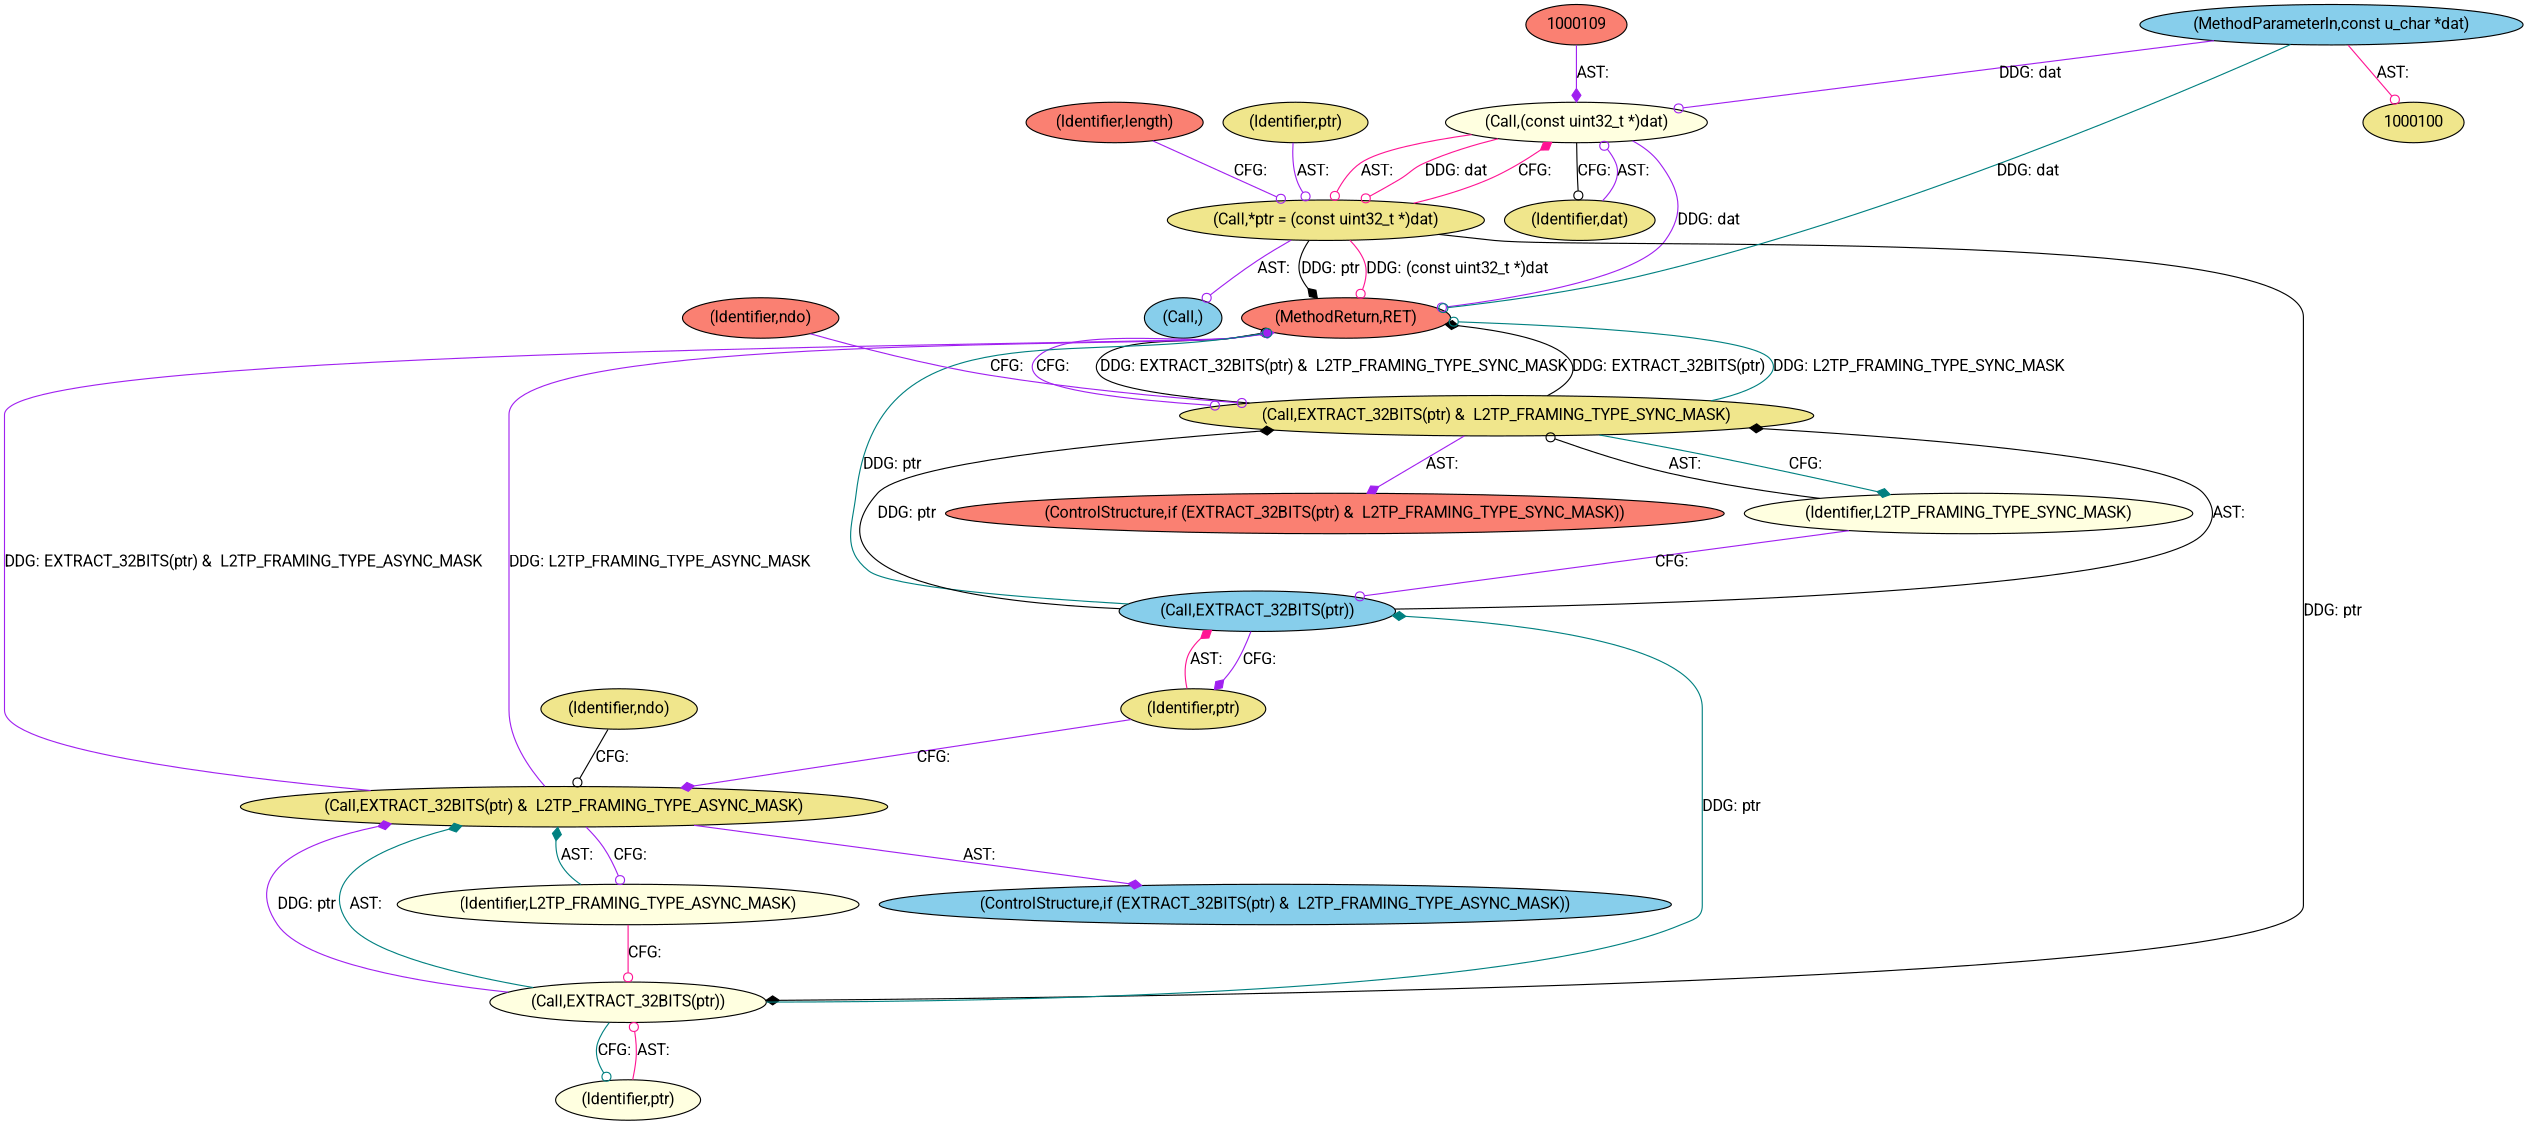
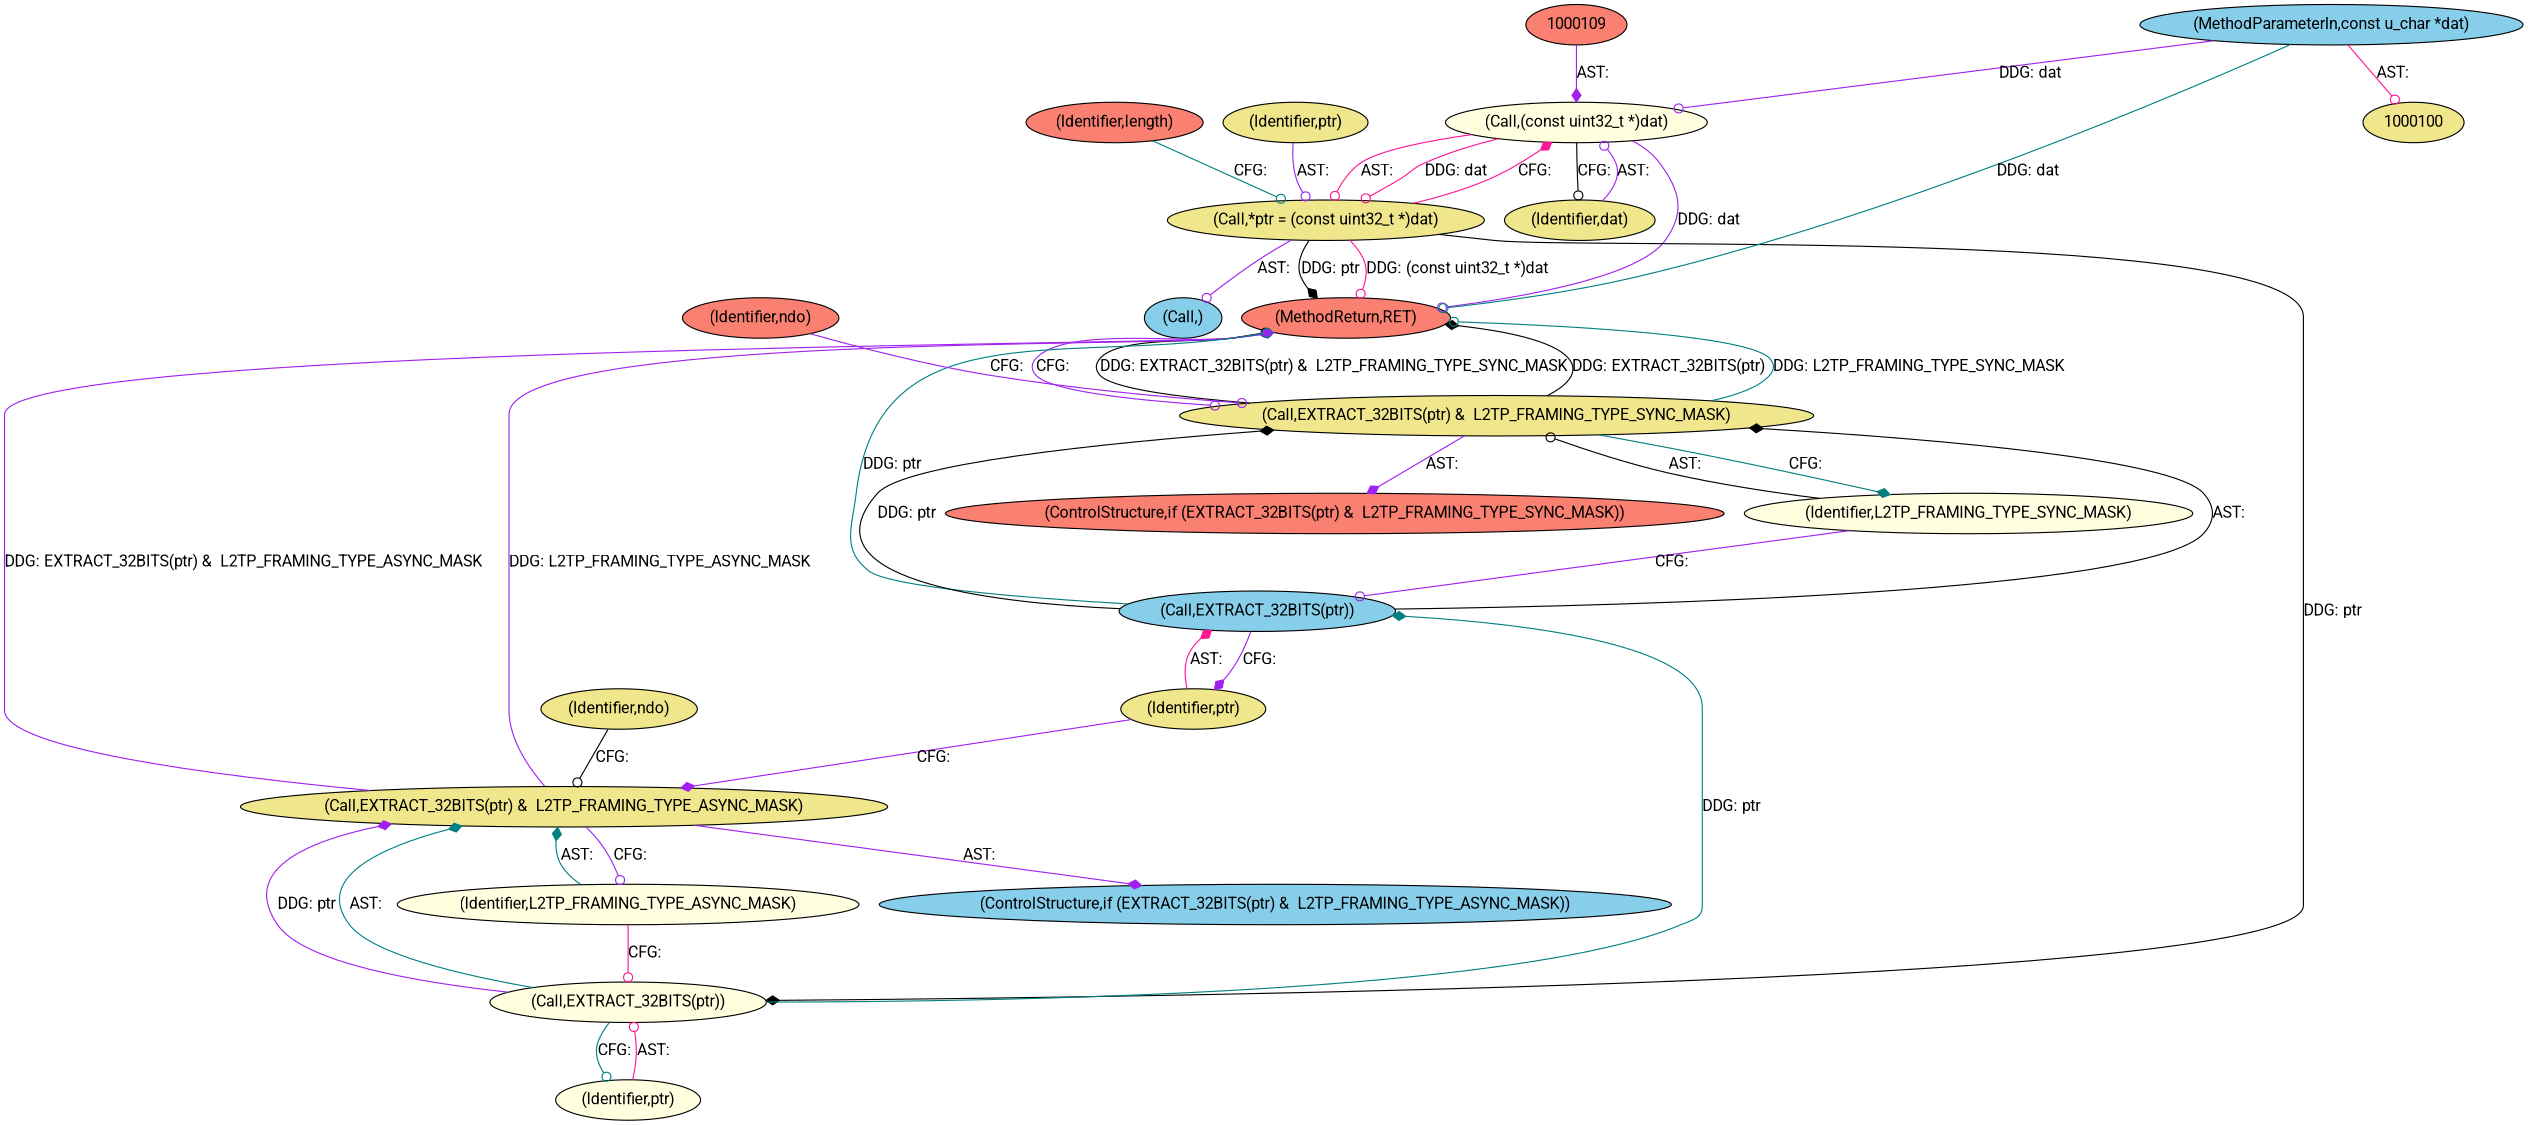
  digraph {
    fontname=Roboto
    node [fillcolor=khaki fontname=Roboto style=filled]
    edge [arrowhead=odot color=purple fontname=Roboto]
    n1 [fillcolor=lightyellow label="(Call,(const uint32_t *)dat)"]
    n2 [label="(Call,*ptr = (const uint32_t *)dat)"]
    n3 [fillcolor=salmon label="(MethodReturn,RET)"]
    n4 [label="(Identifier,dat)"]
    n5 [fillcolor=lightyellow label="(Call,EXTRACT_32BITS(ptr))"]
    n6 [fillcolor=skyblue label="(Call,)"]
    n7 [label="(Call,EXTRACT_32BITS(ptr) &  L2TP_FRAMING_TYPE_SYNC_MASK)"]
    n8 [fillcolor=skyblue label="(MethodParameterIn,const u_char *dat)"]
    1000100
    n10 [label="(Call,EXTRACT_32BITS(ptr) &  L2TP_FRAMING_TYPE_ASYNC_MASK)"]
    n11 [fillcolor=skyblue label="(Call,EXTRACT_32BITS(ptr))"]
    n12 [fillcolor=lightyellow label="(Identifier,ptr)"]
    n13 [fillcolor=skyblue label="(ControlStructure,if (EXTRACT_32BITS(ptr) &  L2TP_FRAMING_TYPE_ASYNC_MASK))"]
    n14 [fillcolor=lightyellow label="(Identifier,L2TP_FRAMING_TYPE_ASYNC_MASK)"]
    n15 [label="(Identifier,ptr)"]
    n16 [fillcolor=lightyellow label="(Identifier,L2TP_FRAMING_TYPE_SYNC_MASK)"]
    n17 [fillcolor=salmon label="(ControlStructure,if (EXTRACT_32BITS(ptr) &  L2TP_FRAMING_TYPE_SYNC_MASK))"]
    n18 [label="(Identifier,ptr)"]
    n19 [fillcolor=salmon label="(Identifier,length)"]
    n20 [fillcolor=salmon label="(Identifier,ndo)"]
    n21 [label="(Identifier,ndo)"]
    1000109 [fillcolor=salmon]
    n1 -> n2 [color=deeppink label="AST: "]
    n1 -> n2 [color=deeppink label="DDG: dat"]
    n1 -> n3 [label="DDG: dat"]
    n1 -> n4 [color=black label="CFG: "]
    n2 -> n1 [arrowhead=diamond color=deeppink label="CFG: "]
    n2 -> n3 [color=deeppink label="DDG: (const uint32_t *)dat"]
    n2 -> n3 [arrowhead=diamond color=black label="DDG: ptr"]
    n2 -> n5 [arrowhead=diamond color=black label="DDG: ptr"]
    n2 -> n6 [label="AST: "]
    n3 -> n7 [label="CFG: "]
    n4 -> n1 [label="AST: "]
    n5 -> n10 [arrowhead=diamond color=teal label="AST: "]
    n5 -> n10 [arrowhead=diamond label="DDG: ptr"]
    n5 -> n11 [arrowhead=diamond color=teal label="DDG: ptr"]
    n5 -> n12 [color=teal label="CFG: "]
    n7 -> n3 [color=black label="DDG: EXTRACT_32BITS(ptr) &  L2TP_FRAMING_TYPE_SYNC_MASK"]
    n7 -> n3 [arrowhead=diamond color=black label="DDG: EXTRACT_32BITS(ptr)"]
    n7 -> n3 [color=teal label="DDG: L2TP_FRAMING_TYPE_SYNC_MASK"]
    n7 -> n16 [arrowhead=diamond color=teal label="CFG: "]
    n7 -> n17 [arrowhead=diamond label="AST: "]
    n8 -> n1 [label="DDG: dat"]
    n8 -> n3 [color=teal label="DDG: dat"]
    n8 -> 1000100 [color=deeppink label="AST: "]
    n10 -> n3 [arrowhead=diamond label="DDG: L2TP_FRAMING_TYPE_ASYNC_MASK"]
    n10 -> n3 [arrowhead=diamond label="DDG: EXTRACT_32BITS(ptr) &  L2TP_FRAMING_TYPE_ASYNC_MASK"]
    n10 -> n13 [arrowhead=diamond label="AST: "]
    n10 -> n14 [label="CFG: "]
    n11 -> n3 [color=teal label="DDG: ptr"]
    n11 -> n7 [arrowhead=diamond color=black label="AST: "]
    n11 -> n7 [arrowhead=diamond color=black label="DDG: ptr"]
    n11 -> n15 [arrowhead=diamond label="CFG: "]
    n12 -> n5 [color=deeppink label="AST: "]
    n14 -> n5 [color=deeppink label="CFG: "]
    n14 -> n10 [arrowhead=diamond color=teal label="AST: "]
    n15 -> n10 [arrowhead=diamond label="CFG: "]
    n15 -> n11 [arrowhead=diamond color=deeppink label="AST: "]
    n16 -> n7 [color=black label="AST: "]
    n16 -> n11 [label="CFG: "]
    n18 -> n2 [label="AST: "]
-   n19 -> n2 [label="CFG: "]
+   n19 -> n2 [color=teal label="CFG: "]
    n20 -> n7 [label="CFG: "]
    n21 -> n10 [color=black label="CFG: "]
    1000109 -> n1 [arrowhead=diamond label="AST: "]
  }
